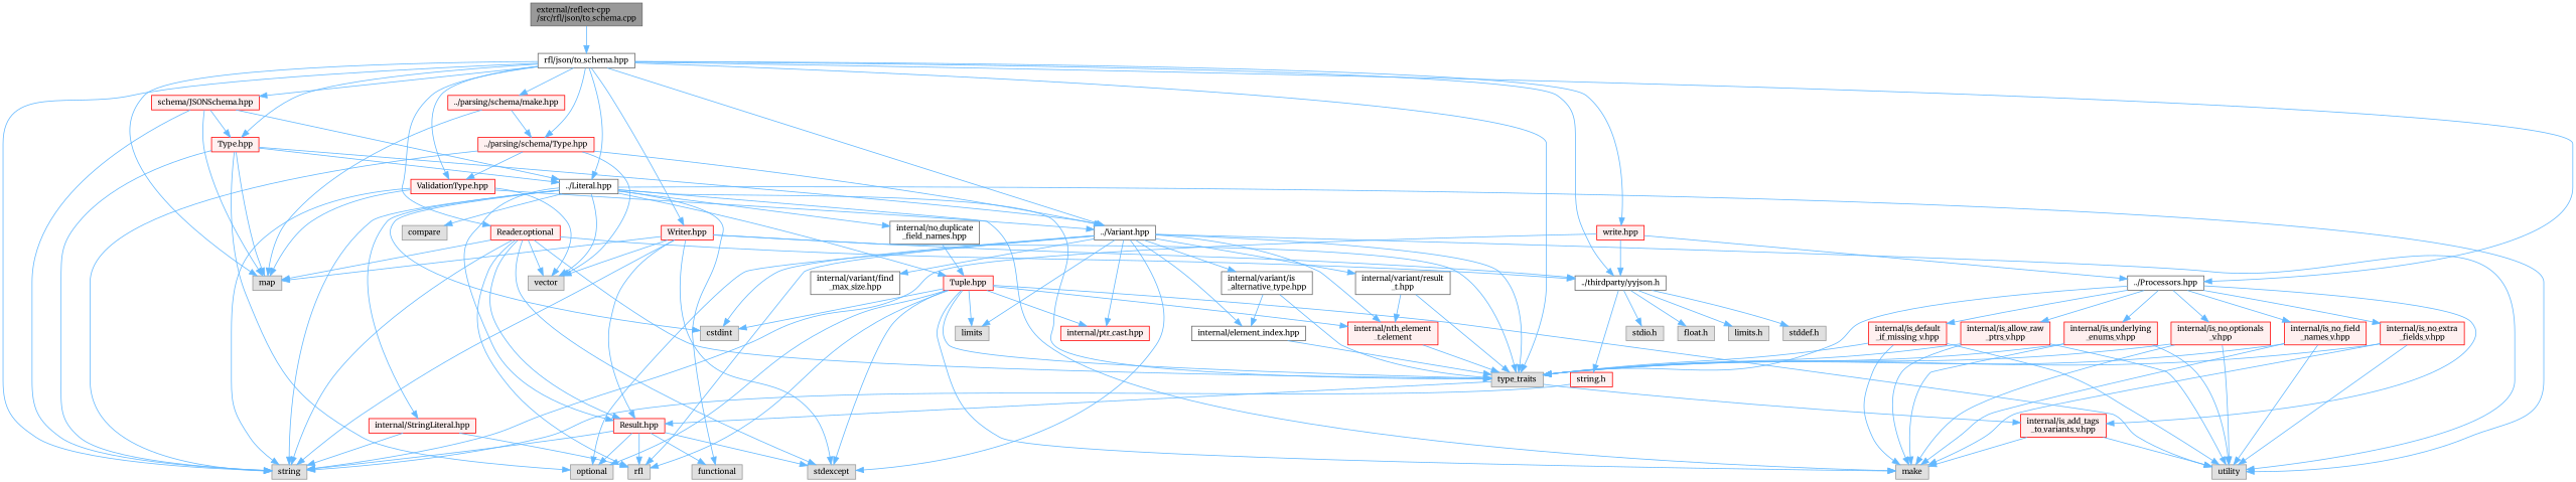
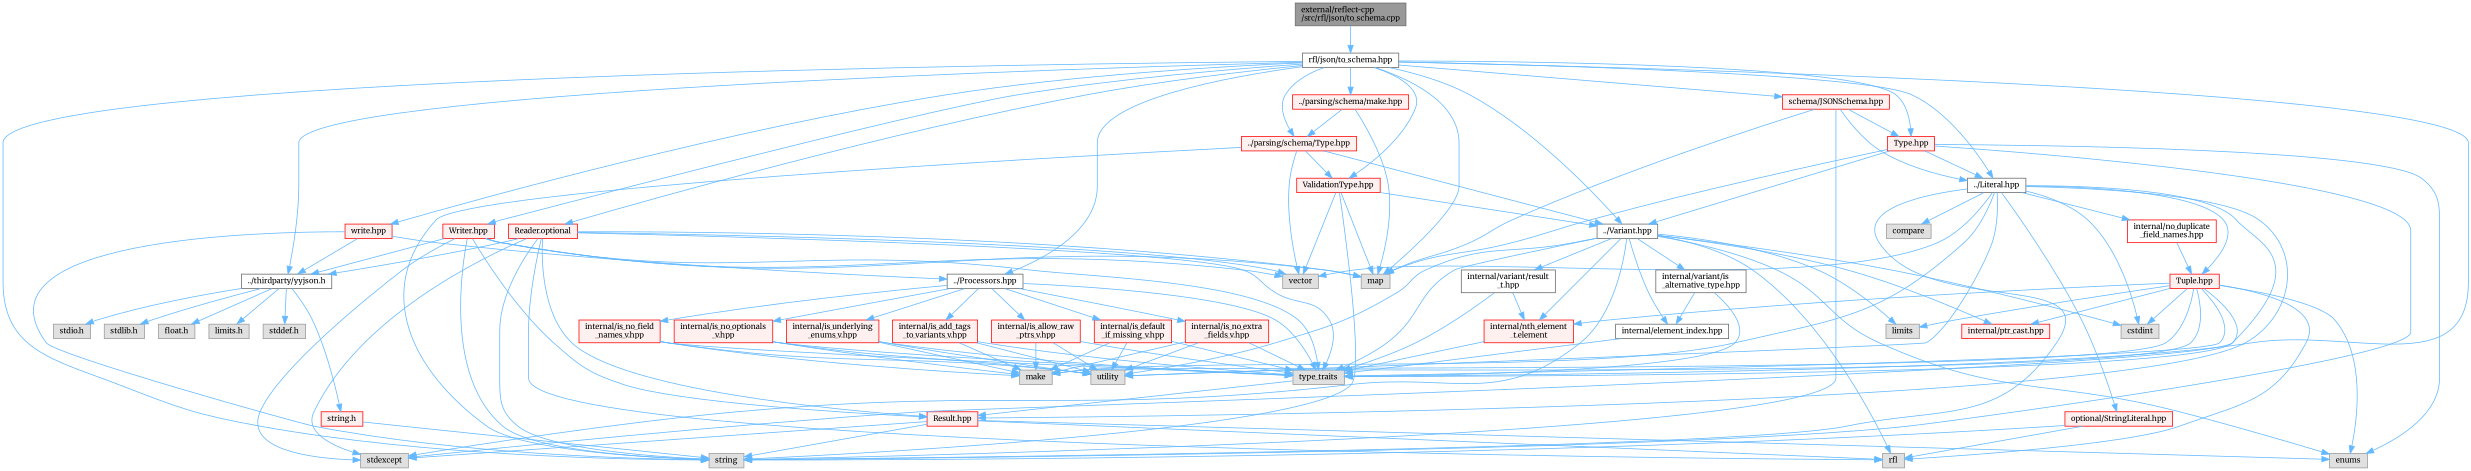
  digraph {
    fontname=Merriweather
    node [color=red fillcolor="#FFF0F0" fontname=Merriweather fontsize=10 shape=box style=filled]
    edge [color=steelblue1 fontname=Merriweather fontsize=10 labelfontname=Helvetica labelfontsize=10 style=solid]
    n1 [color=gray40 fillcolor=grey60 fontcolor=black height=0.2 label="external/reflect-cpp\l/src/rfl/json/to_schema.cpp" width=0.4]
    n2 [color=grey40 fillcolor=white height=0.2 label="rfl/json/to_schema.hpp" width=0.4]
    n3 [color=grey40 fillcolor=white height=0.2 label="../thirdparty/yyjson.h" width=0.4]
    n4 [color=grey60 fillcolor="#E0E0E0" height=0.2 label=string width=0.4]
    n5 [color=grey60 fillcolor="#E0E0E0" height=0.2 label=map width=0.4]
    n6 [color=grey60 fillcolor="#E0E0E0" height=0.2 label=type_traits width=0.4]
    n7 [color=grey40 fillcolor=white height=0.2 label="../Literal.hpp" width=0.4]
    n8 [color=grey40 fillcolor=white height=0.2 label="../Processors.hpp" width=0.4]
    n9 [color=grey40 fillcolor=white height=0.2 label="../Variant.hpp" width=0.4]
    n10 [height=0.2 label="../parsing/schema/Type.hpp" width=0.4]
    n11 [height=0.2 label="ValidationType.hpp" width=0.4]
    n12 [height=0.2 label="../parsing/schema/make.hpp" width=0.4]
    n13 [height=0.2 label="Reader.optional" width=0.4]
    n14 [height=0.2 label="Writer.hpp" width=0.4]
    n15 [height=0.2 label="schema/JSONSchema.hpp" width=0.4]
    n16 [height=0.2 label="Type.hpp" width=0.4]
    n17 [height=0.2 label="write.hpp" width=0.4]
    n18 [color=grey60 fillcolor="#E0E0E0" height=0.2 label="float.h" width=0.4]
    n19 [color=grey60 fillcolor="#E0E0E0" height=0.2 label="limits.h" width=0.4]
    n20 [color=grey60 fillcolor="#E0E0E0" height=0.2 label="stddef.h" width=0.4]
    n21 [color=grey60 fillcolor="#E0E0E0" height=0.2 label="stdio.h" width=0.4]
+   n22 [color=grey60 fillcolor="#E0E0E0" height=0.2 label="stdlib.h" width=0.4]
    n23 [height=0.2 label="string.h" width=0.4]
    n24 [height=0.2 label="Result.hpp" width=0.4]
    n25 [color=grey60 fillcolor="#E0E0E0" height=0.2 label=compare width=0.4]
    n26 [color=grey60 fillcolor="#E0E0E0" height=0.2 label=cstdint width=0.4]
-   n27 [color=grey60 fillcolor="#E0E0E0" height=0.2 label=functional width=0.4]
    n28 [color=grey60 fillcolor="#E0E0E0" height=0.2 label=make width=0.4]
    n29 [color=grey60 fillcolor="#E0E0E0" height=0.2 label=utility width=0.4]
    n30 [color=grey60 fillcolor="#E0E0E0" height=0.2 label=vector width=0.4]
    n31 [height=0.2 label="Tuple.hpp" width=0.4]
-   n32 [height=0.2 label="internal/StringLiteral.hpp" width=0.4]
-   n33 [color=grey40 fillcolor=white height=0.2 label="internal/no_duplicate\l_field_names.hpp" width=0.4]
+   n32 [height=0.2 label="optional/StringLiteral.hpp" width=0.4]
+   n33 [fillcolor=white height=0.2 label="internal/no_duplicate\l_field_names.hpp" width=0.4]
    n34 [height=0.2 label="internal/is_add_tags\l_to_variants_v.hpp" width=0.4]
    n35 [height=0.2 label="internal/is_allow_raw\l_ptrs_v.hpp" width=0.4]
    n36 [height=0.2 label="internal/is_default\l_if_missing_v.hpp" width=0.4]
    n37 [height=0.2 label="internal/is_no_extra\l_fields_v.hpp" width=0.4]
    n38 [height=0.2 label="internal/is_no_field\l_names_v.hpp" width=0.4]
    n39 [height=0.2 label="internal/is_no_optionals\l_v.hpp" width=0.4]
    n40 [height=0.2 label="internal/is_underlying\l_enums_v.hpp" width=0.4]
    n41 [color=grey60 fillcolor="#E0E0E0" height=0.2 label=rfl width=0.4]
-   n42 [color=grey60 fillcolor="#E0E0E0" height=0.2 label=optional width=0.4]
+   n42 [color=grey60 fillcolor="#E0E0E0" height=0.2 label=enums width=0.4]
    n43 [color=grey60 fillcolor="#E0E0E0" height=0.2 label=stdexcept width=0.4]
    n44 [color=grey60 fillcolor="#E0E0E0" height=0.2 label=limits width=0.4]
    n45 [height=0.2 label="internal/nth_element\l_t.element" width=0.4]
    n46 [height=0.2 label="internal/ptr_cast.hpp" width=0.4]
    n47 [color=grey40 fillcolor=white height=0.2 label="internal/element_index.hpp" width=0.4]
-   n48 [color=grey40 fillcolor=white height=0.2 label="internal/variant/find\l_max_size.hpp" width=0.4]
    n49 [color=grey40 fillcolor=white height=0.2 label="internal/variant/is\l_alternative_type.hpp" width=0.4]
    n50 [color=grey40 fillcolor=white height=0.2 label="internal/variant/result\l_t.hpp" width=0.4]
    n1 -> n2
    n2 -> n3
    n2 -> n4
    n2 -> n5
    n2 -> n6
    n2 -> n7
    n2 -> n8
    n2 -> n9
    n2 -> n10
    n2 -> n11
    n2 -> n12
    n2 -> n13
    n2 -> n14
    n2 -> n15
    n2 -> n16
    n2 -> n17
    n3 -> n18
    n3 -> n19
    n3 -> n20
    n3 -> n21
+   n3 -> n22
    n3 -> n23
    n6 -> n24
    n7 -> n4
    n7 -> n6
    n7 -> n24
    n7 -> n25
    n7 -> n26
-   n7 -> n27
    n7 -> n28
    n7 -> n29
    n7 -> n30
    n7 -> n31
    n7 -> n32
    n7 -> n33
    n8 -> n6
    n8 -> n34
    n8 -> n35
    n8 -> n36
    n8 -> n37
    n8 -> n38
    n8 -> n39
    n8 -> n40
    n9 -> n6
    n9 -> n26
    n9 -> n29
    n9 -> n41
    n9 -> n42
    n9 -> n43
    n9 -> n44
    n9 -> n45
    n9 -> n46
    n9 -> n47
-   n9 -> n48
    n9 -> n49
    n9 -> n50
    n10 -> n4
    n10 -> n9
    n10 -> n11
    n10 -> n30
    n11 -> n4
    n11 -> n5
    n11 -> n9
    n11 -> n30
    n12 -> n5
    n12 -> n10
    n13 -> n3
    n13 -> n4
    n13 -> n5
    n13 -> n6
    n13 -> n24
    n13 -> n30
    n13 -> n41
    n13 -> n43
    n14 -> n3
    n14 -> n4
    n14 -> n5
    n14 -> n6
    n14 -> n24
    n14 -> n30
    n14 -> n43
    n15 -> n4
    n15 -> n5
    n15 -> n7
    n15 -> n16
    n16 -> n4
    n16 -> n5
    n16 -> n7
    n16 -> n9
    n16 -> n42
    n17 -> n3
    n17 -> n4
    n17 -> n8
    n23 -> n4
    n24 -> n4
-   n24 -> n27
    n24 -> n41
    n24 -> n42
    n24 -> n43
    n31 -> n6
    n31 -> n26
    n31 -> n28
    n31 -> n29
    n31 -> n41
    n31 -> n42
    n31 -> n43
    n31 -> n44
    n31 -> n45
    n31 -> n46
    n32 -> n4
    n32 -> n41
    n33 -> n31
-   n6 -> n34
+   n34 -> n6
    n34 -> n28
    n34 -> n29
    n35 -> n6
    n35 -> n28
    n35 -> n29
    n36 -> n6
    n36 -> n28
    n36 -> n29
    n37 -> n6
    n37 -> n28
    n37 -> n29
    n38 -> n6
    n38 -> n28
    n38 -> n29
    n39 -> n6
    n39 -> n28
    n39 -> n29
    n40 -> n6
    n40 -> n28
    n40 -> n29
    n45 -> n6
    n47 -> n6
    n49 -> n6
    n49 -> n47
    n50 -> n6
    n50 -> n45
  }
